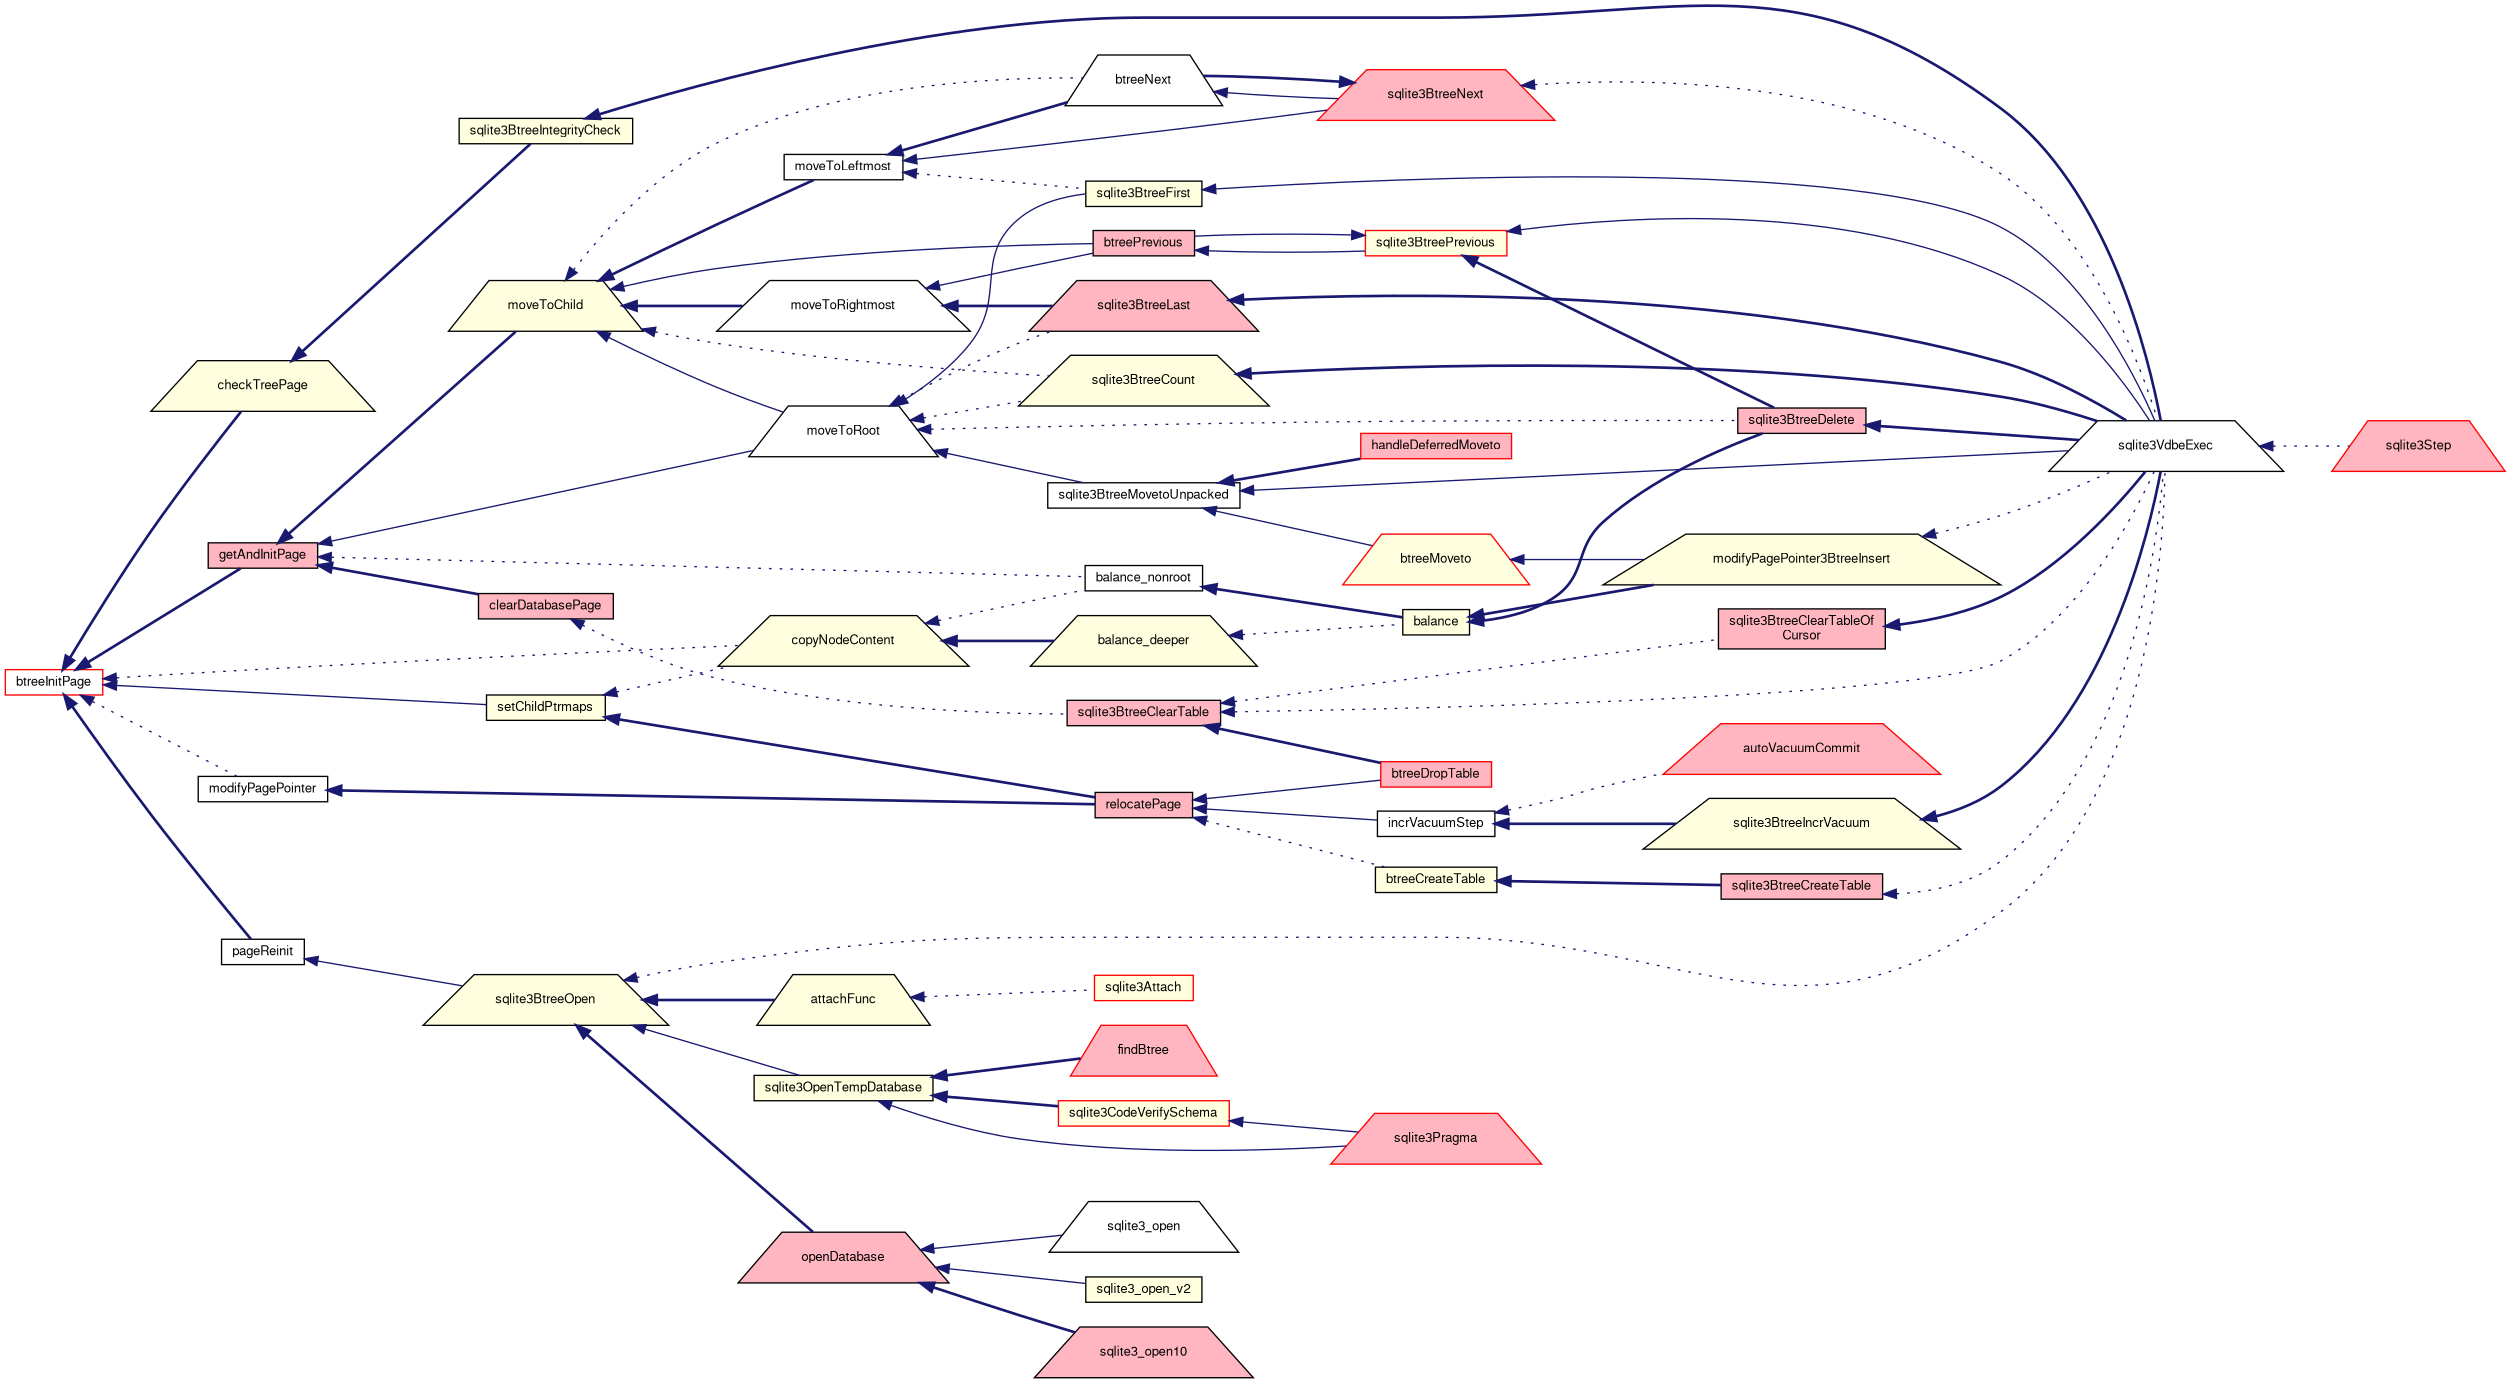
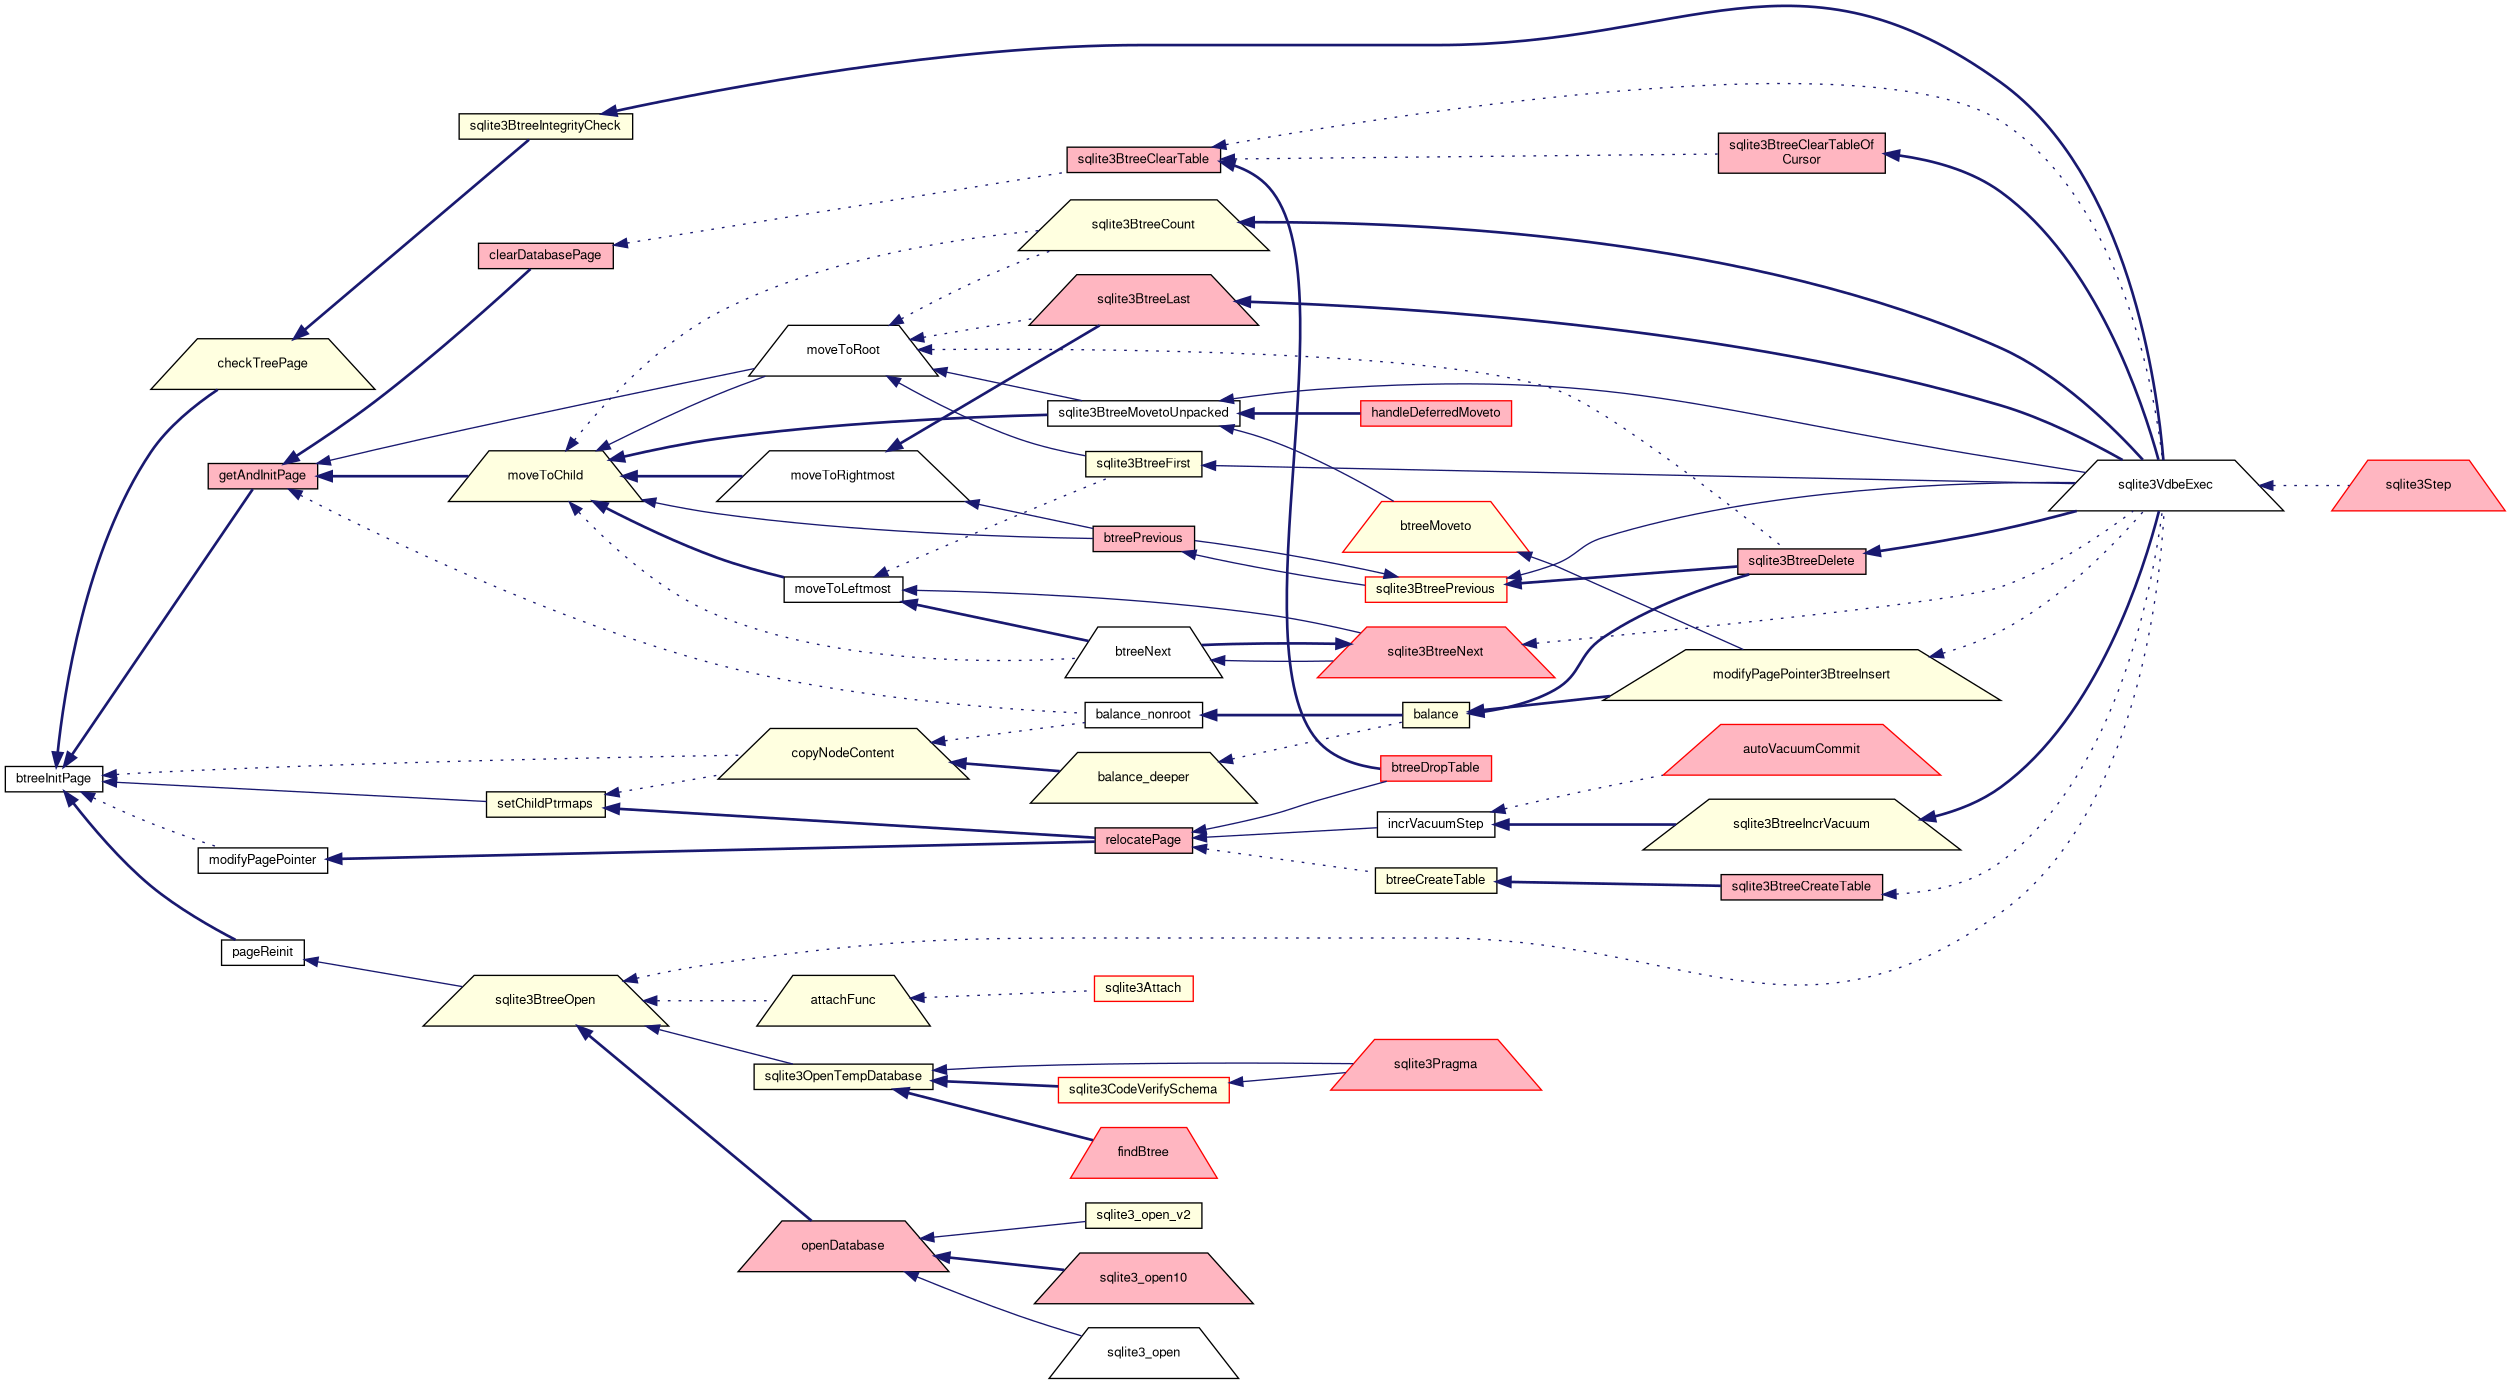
  digraph {
    rankdir=LR
    node [color=black fillcolor=lightyellow fontname=FreeSans fontsize=10 shape=box style=filled]
    edge [color=midnightblue dir=back fontname=FreeSans fontsize=10 labelfontname=FreeSans labelfontsize=10 style=bold]
-   n1 [color=red fillcolor=white fontcolor=black height=0.2 label=btreeInitPage width=0.4]
+   n1 [fillcolor=white fontcolor=black height=0.2 label=btreeInitPage width=0.4]
    n2 [fillcolor=lightpink height=0.2 label=getAndInitPage width=0.4]
    n3 [fillcolor=white height=0.2 label=pageReinit width=0.4]
    n4 [height=0.2 label=setChildPtrmaps width=0.4]
    n5 [height=0.2 label=copyNodeContent shape=trapezium width=0.4]
    n6 [fillcolor=white height=0.2 label=modifyPagePointer width=0.4]
    n7 [height=0.2 label=checkTreePage shape=trapezium width=0.4]
    n8 [height=0.2 label=moveToChild shape=trapezium width=0.4]
    n9 [fillcolor=white height=0.2 label=moveToRoot shape=trapezium width=0.4]
    n10 [fillcolor=white height=0.2 label=balance_nonroot width=0.4]
    n11 [fillcolor=lightpink height=0.2 label=clearDatabasePage width=0.4]
    n12 [height=0.2 label=sqlite3BtreeOpen shape=trapezium width=0.4]
    n13 [fillcolor=lightpink height=0.2 label=relocatePage width=0.4]
    n14 [height=0.2 label=balance_deeper shape=trapezium width=0.4]
    n15 [height=0.2 label=sqlite3BtreeIntegrityCheck width=0.4]
    n16 [fillcolor=white height=0.2 label=sqlite3BtreeMovetoUnpacked width=0.4]
    n17 [height=0.2 label=sqlite3BtreeCount shape=trapezium width=0.4]
    n18 [fillcolor=white height=0.2 label=moveToLeftmost width=0.4]
    n19 [fillcolor=white height=0.2 label=btreeNext shape=trapezium width=0.4]
    n20 [fillcolor=white height=0.2 label=moveToRightmost shape=trapezium width=0.4]
    n21 [fillcolor=lightpink height=0.2 label=btreePrevious width=0.4]
    n22 [height=0.2 label=sqlite3BtreeFirst width=0.4]
    n23 [fillcolor=lightpink height=0.2 label=sqlite3BtreeLast shape=trapezium width=0.4]
    n24 [fillcolor=lightpink height=0.2 label=sqlite3BtreeDelete width=0.4]
    n25 [height=0.2 label=balance width=0.4]
    n26 [fillcolor=lightpink height=0.2 label=sqlite3BtreeClearTable width=0.4]
    n27 [fillcolor=white height=0.2 label=sqlite3VdbeExec shape=trapezium width=0.4]
    n28 [color=red height=0.2 label=btreeMoveto shape=trapezium width=0.4]
    n29 [color=red fillcolor=lightpink height=0.2 label=handleDeferredMoveto width=0.4]
    n30 [color=red fillcolor=lightpink height=0.2 label=sqlite3BtreeNext shape=trapezium width=0.4]
    n31 [color=red height=0.2 label=sqlite3BtreePrevious width=0.4]
    n32 [color=red fillcolor=lightpink height=0.2 label=sqlite3Step shape=trapezium width=0.4]
    n33 [height=0.2 label=modifyPagePointer3BtreeInsert shape=trapezium width=0.4]
    n34 [fillcolor=lightpink height=0.2 label="sqlite3BtreeClearTableOf\lCursor" width=0.4]
    n35 [color=red fillcolor=lightpink height=0.2 label=btreeDropTable width=0.4]
    n36 [height=0.2 label=attachFunc shape=trapezium width=0.4]
    n37 [height=0.2 label=sqlite3OpenTempDatabase width=0.4]
    n38 [fillcolor=lightpink height=0.2 label=openDatabase shape=trapezium width=0.4]
    n39 [color=red height=0.2 label=sqlite3Attach width=0.4]
    n40 [color=red fillcolor=lightpink height=0.2 label=findBtree shape=trapezium width=0.4]
    n41 [color=red height=0.2 label=sqlite3CodeVerifySchema width=0.4]
    n42 [color=red fillcolor=lightpink height=0.2 label=sqlite3Pragma shape=trapezium width=0.4]
    n43 [fillcolor=white height=0.2 label=sqlite3_open shape=trapezium width=0.4]
    n44 [height=0.2 label=sqlite3_open_v2 width=0.4]
    n45 [fillcolor=lightpink height=0.2 label=sqlite3_open10 shape=trapezium width=0.4]
    n46 [fillcolor=white height=0.2 label=incrVacuumStep width=0.4]
    n47 [height=0.2 label=btreeCreateTable width=0.4]
    n48 [height=0.2 label=sqlite3BtreeIncrVacuum shape=trapezium width=0.4]
    n49 [color=red fillcolor=lightpink height=0.2 label=autoVacuumCommit shape=trapezium width=0.4]
    n50 [fillcolor=lightpink height=0.2 label=sqlite3BtreeCreateTable width=0.4]
    n1 -> n2
    n1 -> n3
    n1 -> n4 [style=solid]
    n1 -> n5 [style=dotted]
    n1 -> n6 [style=dotted]
    n1 -> n7
    n2 -> n8
    n2 -> n9 [style=solid]
    n2 -> n10 [style=dotted]
    n2 -> n11
    n3 -> n12 [style=solid]
    n4 -> n5 [style=dotted]
    n4 -> n13
    n5 -> n10 [style=dotted]
    n5 -> n14
    n6 -> n13
    n7 -> n15
    n8 -> n9 [style=solid]
+   n8 -> n16
    n8 -> n17 [style=dotted]
    n8 -> n18
    n8 -> n19 [style=dotted]
    n8 -> n20
    n8 -> n21 [style=solid]
    n9 -> n16 [style=solid]
    n9 -> n17 [style=dotted]
    n9 -> n22 [style=solid]
    n9 -> n23 [style=dotted]
    n9 -> n24 [style=dotted]
    n10 -> n25
    n11 -> n26 [style=dotted]
    n12 -> n27 [style=dotted]
-   n12 -> n36
+   n12 -> n36 [style=dotted]
    n12 -> n37 [style=solid]
    n12 -> n38
    n13 -> n35 [style=solid]
    n13 -> n46 [style=solid]
    n13 -> n47 [style=dotted]
    n14 -> n25 [style=dotted]
    n15 -> n27
    n16 -> n27 [style=solid]
    n16 -> n28 [style=solid]
    n16 -> n29
    n17 -> n27
    n18 -> n19
    n18 -> n22 [style=dotted]
    n18 -> n30 [style=solid]
    n19 -> n30 [style=solid]
    n20 -> n21 [style=solid]
    n20 -> n23
    n21 -> n31 [style=solid]
    n22 -> n27 [style=solid]
    n23 -> n27
    n24 -> n27
    n25 -> n24
    n25 -> n33
    n26 -> n27 [style=dotted]
    n26 -> n34 [style=dotted]
    n26 -> n35
    n27 -> n32 [style=dotted]
    n28 -> n33 [style=solid]
    n30 -> n19
    n30 -> n27 [style=dotted]
    n31 -> n21 [style=solid]
    n31 -> n24
    n31 -> n27 [style=solid]
    n33 -> n27 [style=dotted]
    n34 -> n27
    n36 -> n39 [style=dotted]
    n37 -> n40
    n37 -> n41
    n37 -> n42 [style=solid]
    n38 -> n43 [style=solid]
    n38 -> n44 [style=solid]
    n38 -> n45
    n41 -> n42 [style=solid]
    n46 -> n48
    n46 -> n49 [style=dotted]
    n47 -> n50
    n48 -> n27
    n50 -> n27 [style=dotted]
  }
